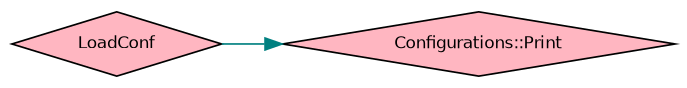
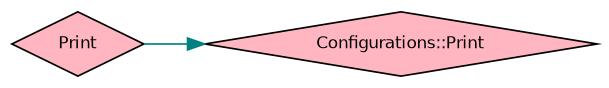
  digraph {
    rankdir=RL
    node [color=black fillcolor=lightpink fontname=Helvetica fontsize=10 shape=diamond style=filled]
    n1 [fontcolor=black height=0.2 label="Configurations::Print" width=0.4]
-   n2 [height=0.2 label=LoadConf width=0.4]
+   n2 [height=0.2 label=Print width=0.4]
    n1 -> n2 [color=teal dir=back fontname=Helvetica fontsize=10 labelfontname=Helvetica labelfontsize=10 style=solid]
  }
